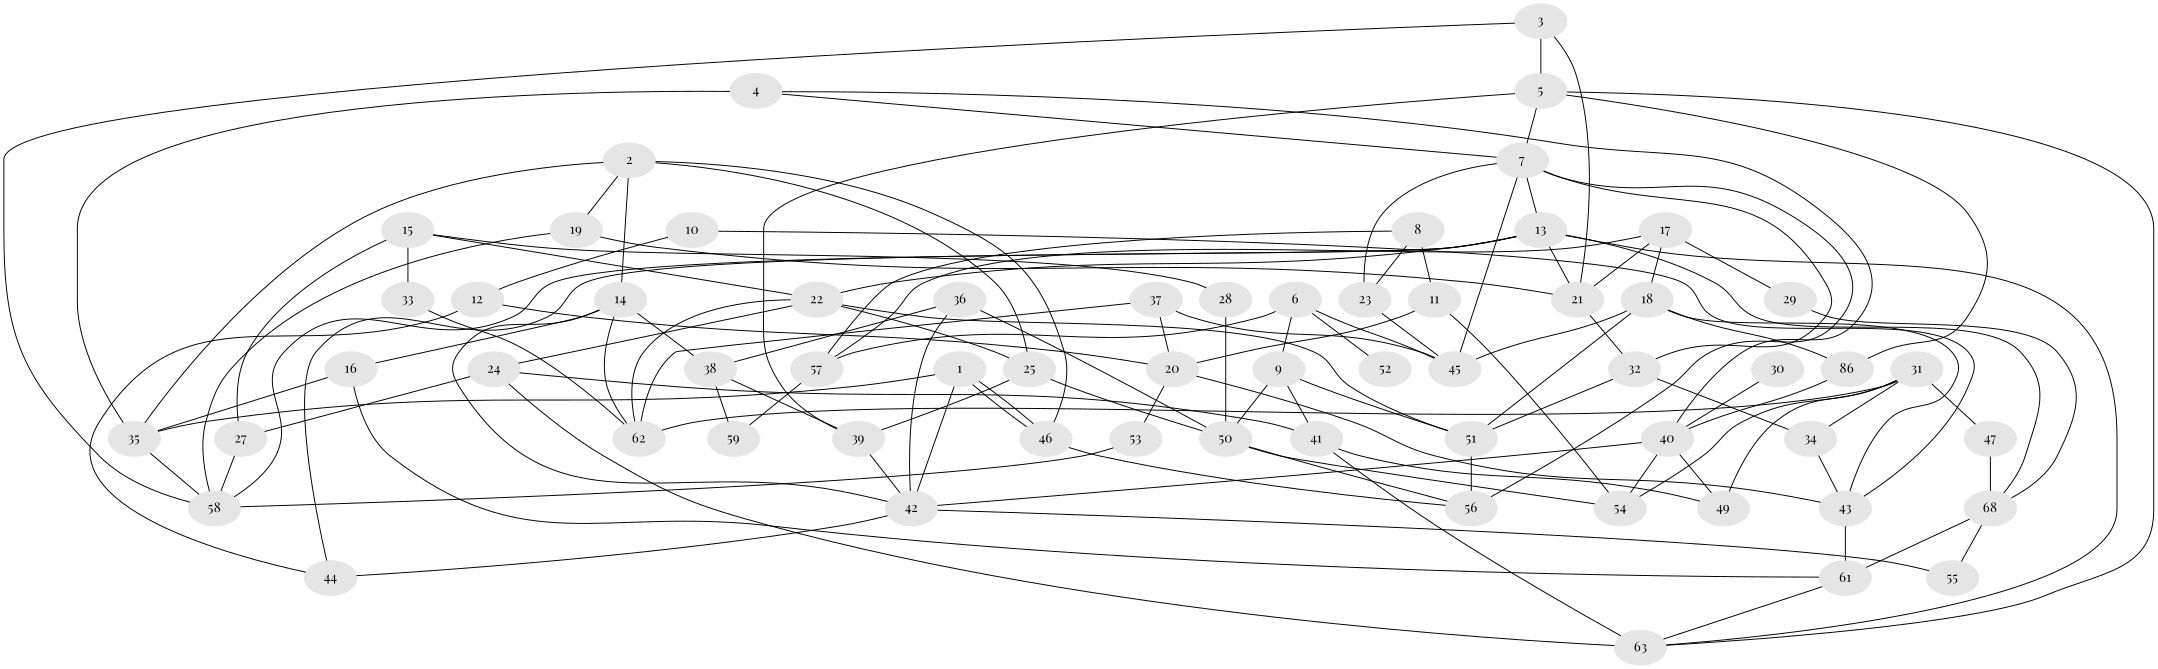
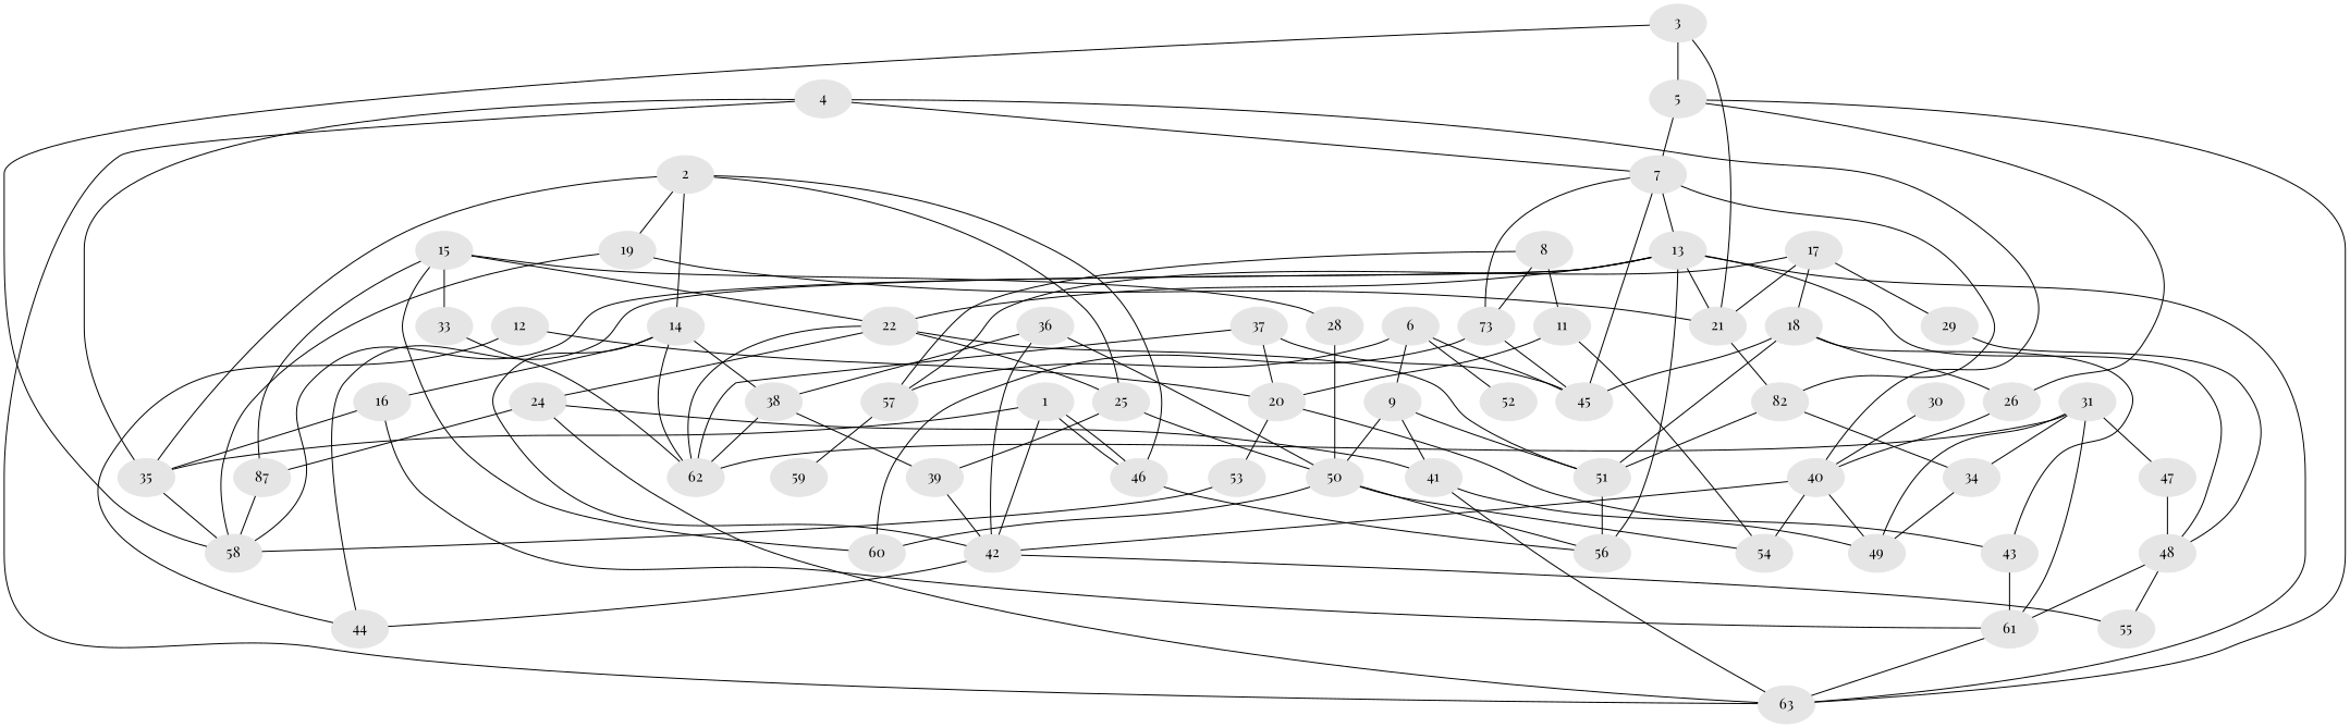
  graph {
    fontname="Playfair Display"
    node [color=gray90 fontname="Playfair Display" style=filled]
    edge [fontname="Playfair Display"]
    1
    35
    42
    46
    58
    44
    55
    56
    2
    14
    19
    25
    16
    38
    62
    21
    39
    50
    3
    5
    7
    63
-   26 [label=86]
-   32
+   26
+   32 [label=82]
    4
    40
    45
    13
-   23
+   23 [label=73]
    54
    49
    51
    34
    6
    9
    52
    57
    41
    20
    43
    53
    59
    22
-   48 [label=68]
+   48
+   60
    8
    11
-   10
    12
    61
    24
    15
-   27
+   27 [label=87]
    28
    33
    17
    18
    29
    30
    31
    47
    36
    37
    1 -- 35
    1 -- 42
    1 -- 46
    1 -- 46
    35 -- 58
    42 -- 44
    42 -- 55
    46 -- 56
    2 -- 35
    2 -- 46
    2 -- 14
    2 -- 19
    2 -- 25
    14 -- 42
    14 -- 16
    14 -- 38
    14 -- 62
    19 -- 58
    19 -- 21
    25 -- 39
    25 -- 50
    16 -- 35
    16 -- 61
    38 -- 39
-   38 -- 59
+   38 -- 62
    21 -- 32
    39 -- 42
    50 -- 56
    50 -- 54
+   50 -- 60
    3 -- 58
    3 -- 21
    3 -- 5
-   5 -- 39
    5 -- 7
    5 -- 63
    5 -- 26
    7 -- 32
    7 -- 45
    7 -- 13
    7 -- 23
    26 -- 40
    32 -- 51
    32 -- 34
    4 -- 35
    4 -- 7
+   4 -- 63
    4 -- 40
    40 -- 42
    40 -- 54
    40 -- 49
    13 -- 58
    13 -- 44
-   7 -- 56
+   13 -- 56
    13 -- 21
    13 -- 63
    13 -- 22
    13 -- 48
    23 -- 45
+   23 -- 60
    51 -- 56
-   34 -- 43
+   34 -- 49
    6 -- 45
    6 -- 9
    6 -- 52
    6 -- 57
    9 -- 50
    9 -- 51
    9 -- 41
    57 -- 59
    41 -- 63
    41 -- 49
    20 -- 43
    20 -- 53
    43 -- 61
    53 -- 58
    22 -- 25
    22 -- 62
    22 -- 51
    22 -- 24
    48 -- 55
    48 -- 61
    8 -- 23
    8 -- 57
    8 -- 11
    11 -- 54
    11 -- 20
-   10 -- 43
-   10 -- 12
    12 -- 44
    12 -- 20
    61 -- 63
    24 -- 63
    24 -- 41
    24 -- 27
    15 -- 22
+   15 -- 60
    15 -- 27
    15 -- 28
    15 -- 33
    27 -- 58
    28 -- 50
    33 -- 62
    17 -- 21
    17 -- 57
    17 -- 18
    17 -- 29
    18 -- 26
    18 -- 45
    18 -- 51
    18 -- 43
    29 -- 48
    30 -- 40
    31 -- 62
-   31 -- 54
+   31 -- 61
    31 -- 49
    31 -- 34
    31 -- 47
    47 -- 48
    36 -- 42
    36 -- 38
    36 -- 50
    37 -- 62
    37 -- 45
    37 -- 20
  }
